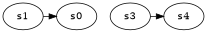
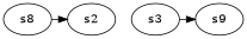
  digraph {
    node [player=1]
-   s1
-   s2 [player=0 label=s0]
+   s1 [label=s8]
+   s2 [player=0]
    s3
-   s4 [player=0]
+   s4 [player=0 label=s9]
    s1 -> s2 [constraint="time == 1 || time == 16 || time == 19"]
    s3 -> s4 [constraint="time % 2 == 0"]
  }
